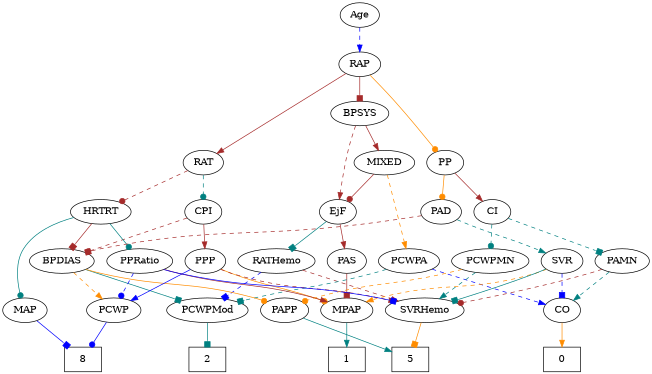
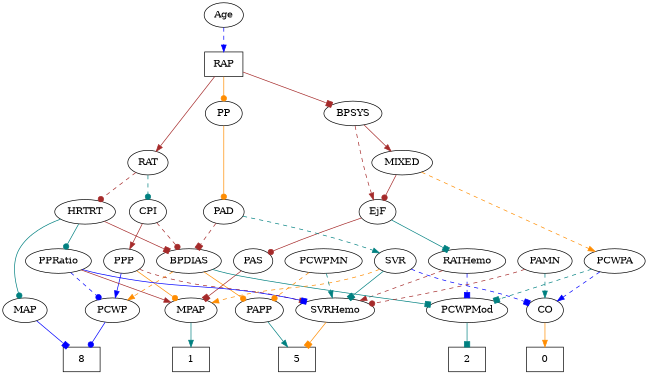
  strict digraph {
    edge [arrowhead=normal color=brown style=solid]
    1 [height=0.5 shape=box width=0.75]
    2 [height=0.5 shape=box width=0.75]
    n3 [height=0.5 label=8 shape=box width=0.75]
    n4 [height=0.5 label=0 shape=box width=0.75]
    5 [height=0.5 shape=box width=0.75]
    Age [height=0.5 width=0.75]
-   RAP [height=0.5 width=0.77632]
+   RAP [height=0.5 width=0.77632 shape=box]
    BPSYS [height=0.5 width=1.0471]
    RAT [height=0.5 width=0.75827]
    PP [height=0.5 width=0.75]
    EjF [height=0.5 width=0.75]
    MIXED [height=0.5 width=1.1193]
    CPI [height=0.5 width=0.75]
    HRTRT [height=0.5 width=1.1013]
    PAD [height=0.5 width=0.79437]
-   CI [height=0.5 width=0.75]
    PAS [height=0.5 width=0.75]
    RATHemo [height=0.5 width=1.3721]
    MPAP [height=0.5 width=0.97491]
    SVRHemo [height=0.5 width=1.3902]
    PCWPMod [height=0.5 width=1.4443]
    MAP [height=0.5 width=0.84854]
    PCWPA [height=0.5 width=1.1555]
    BPDIAS [height=0.5 width=1.1735]
    PPP [height=0.5 width=0.75]
    PPRatio [height=0.5 width=1.1013]
    SVR [height=0.5 width=0.77632]
    PAMN [height=0.5 width=1.011]
    PCWPMN [height=0.5 width=1.3902]
    CO [height=0.5 width=0.75]
    PAPP [height=0.5 width=0.88464]
    PCWP [height=0.5 width=0.97491]
    Age -> RAP [color=blue style=dashed]
    RAP -> BPSYS [arrowhead=box]
    RAP -> RAT
    RAP -> PP [arrowhead=dot color=darkorange]
    BPSYS -> EjF [style=dashed]
    BPSYS -> MIXED
    RAT -> CPI [arrowhead=dot color=teal style=dashed]
    RAT -> HRTRT [arrowhead=dot style=dashed]
    PP -> PAD [arrowhead=dot color=darkorange]
-   PP -> CI
-   EjF -> PAS
+   EjF -> PAS [arrowhead=dot]
    EjF -> RATHemo [arrowhead=box color=teal]
    MIXED -> EjF [arrowhead=dot]
    MIXED -> PCWPA [color=darkorange style=dashed]
    CPI -> BPDIAS [arrowhead=dot style=dashed]
    CPI -> PPP
    HRTRT -> MAP [arrowhead=dot color=teal]
    HRTRT -> BPDIAS [arrowhead=box]
    HRTRT -> PPRatio [arrowhead=dot color=teal]
    PAD -> BPDIAS [arrowhead=box style=dashed]
    PAD -> SVR [color=teal style=dashed]
-   CI -> PAMN [arrowhead=box color=teal style=dashed]
-   CI -> PCWPMN [arrowhead=dot color=teal style=dashed]
    PAS -> MPAP [arrowhead=box]
    RATHemo -> SVRHemo [style=dashed]
    RATHemo -> PCWPMod [arrowhead=box color=blue style=dashed]
    MPAP -> 1 [color=teal]
    SVRHemo -> 5 [arrowhead=box color=darkorange]
    PCWPMod -> 2 [arrowhead=box color=teal]
    MAP -> n3 [arrowhead=box color=blue]
    PCWPA -> PCWPMod [arrowhead=box color=teal style=dashed]
    PCWPA -> CO [color=blue style=dashed]
    BPDIAS -> PCWPMod [arrowhead=box color=teal]
    BPDIAS -> PAPP [arrowhead=dot color=darkorange]
    BPDIAS -> PCWP [color=darkorange style=dashed]
    PPP -> MPAP [arrowhead=dot color=darkorange]
    PPP -> SVRHemo [style=dashed]
    PPP -> PCWP [color=blue]
    PPRatio -> MPAP
    PPRatio -> SVRHemo [arrowhead=box color=blue]
    PPRatio -> PCWP [arrowhead=dot color=blue style=dashed]
    SVR -> MPAP [color=darkorange style=dashed]
    SVR -> SVRHemo [arrowhead=box color=teal]
    SVR -> CO [arrowhead=box color=blue style=dashed]
    PAMN -> SVRHemo [arrowhead=dot style=dashed]
    PAMN -> CO [color=teal style=dashed]
    PCWPMN -> SVRHemo [color=teal style=dashed]
    PCWPMN -> PAPP [arrowhead=dot color=darkorange style=dashed]
    CO -> n4 [color=darkorange]
    PAPP -> 5 [color=teal]
    PCWP -> n3 [arrowhead=dot color=blue]
  }
